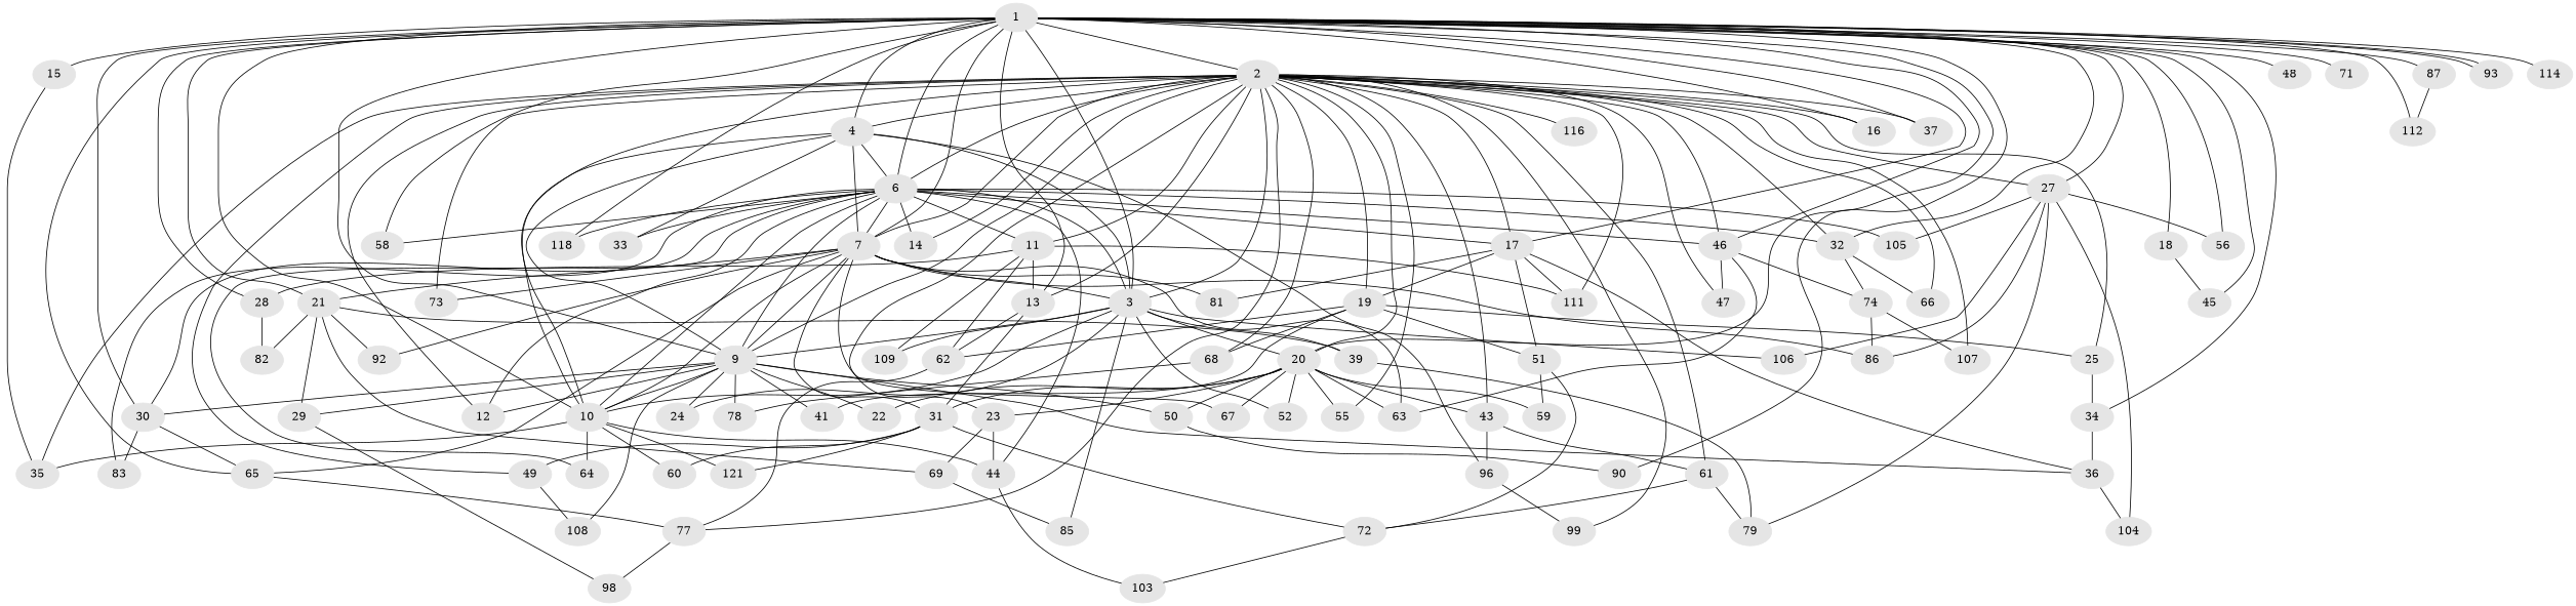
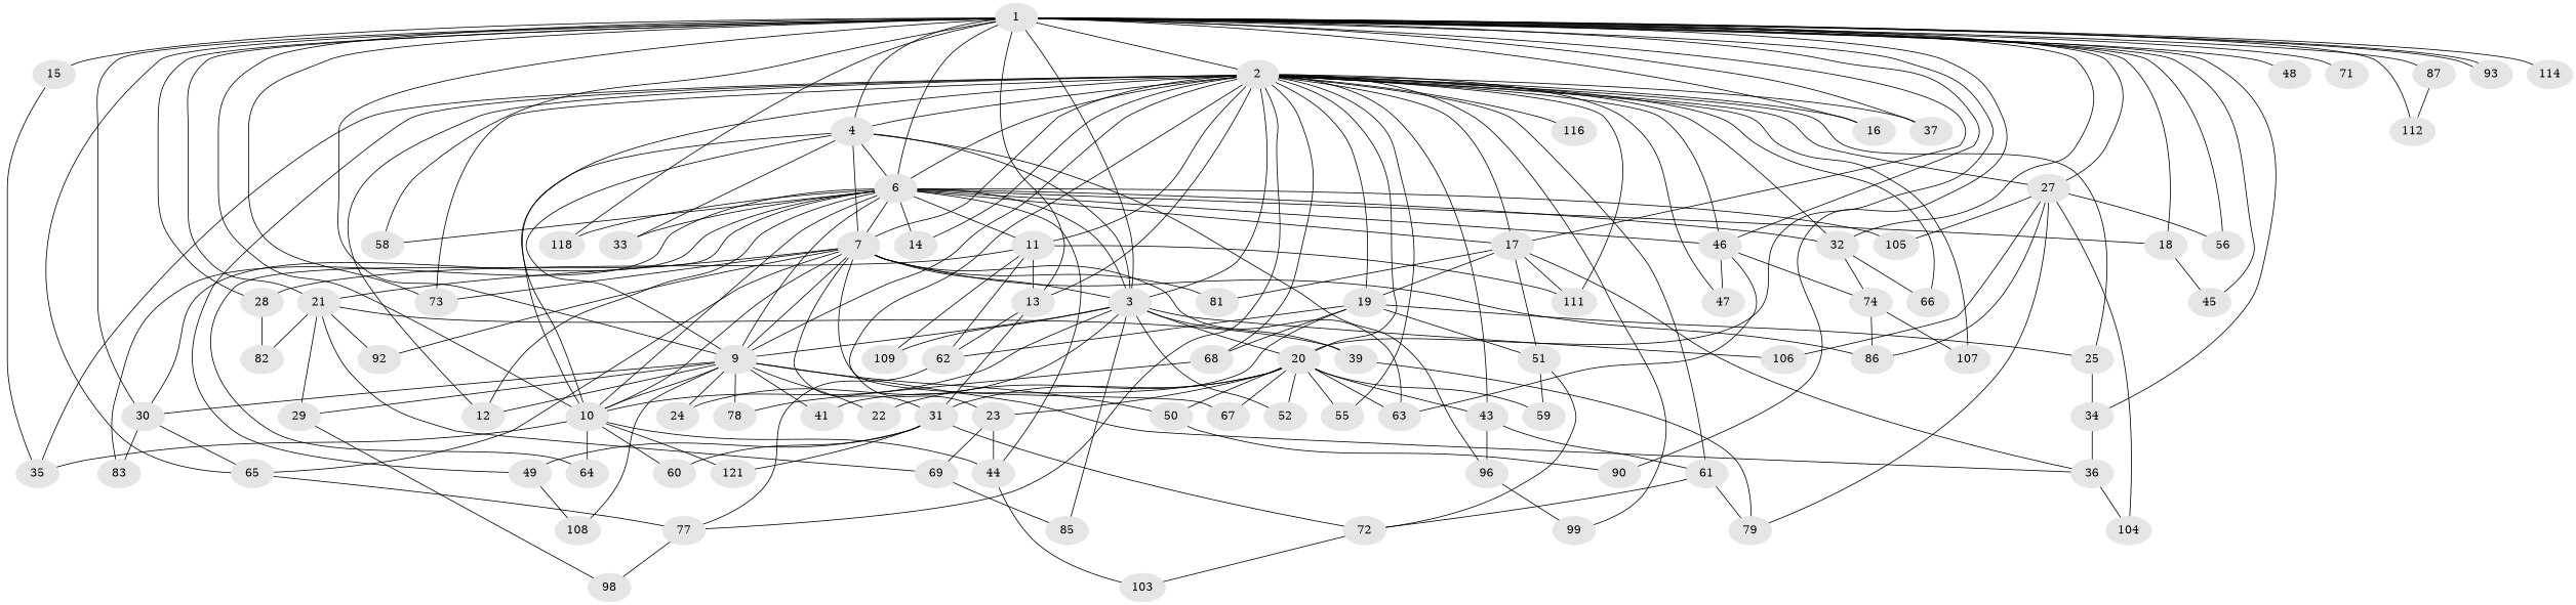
  graph {
    node [color=gray90 style=filled]
    1 [super="+5"]
    2 [super="+3"]
    4
    6 [super="+117"]
    7 [super="+120"]
    n6 [label=3 super="+38"]
    9 [super="+57"]
    10 [super="+102"]
    13 [super="+95"]
    15 [super="+80"]
    16
    17 [super="+26"]
    18
    20 [super="+100"]
    21 [super="+70"]
    27 [super="+88"]
    28
    30 [super="+42"]
    32 [super="+40"]
    34
    37
    45
    46 [super="+54"]
    48
    56
    58
    65 [super="+77"]
    71
    87
    90
    93
    112
    114
    118
    11 [super="+115"]
    12 [super="+119"]
    14
    19 [super="+113"]
    23
    25
    35
    43
    47 [super="+91"]
    49
    55
    61
    66
    68
    73
    n50 [label=77 super="+97"]
    99
    107
    111
    116
    33
    96
    44
    64
    83
    105
    31 [super="+53"]
    63 [super="+101"]
    67
    81
    86 [super="+94"]
    92
    24
    39
    52
    85
    106
    109
    22
    29
    36 [super="+89"]
    41
    50
    78
    108
    60
    121
    62 [super="+76"]
    51
    59
    69
    82
    79 [super="+84"]
    104
    74
    72 [super="+110"]
    98
    103
    1 -- 2 [weight=4]
    1 -- 4 [weight=2]
    1 -- 6 [weight=2]
-   1 -- 7 [weight=3]
+   1 -- 73 [weight=3]
    1 -- n6 [weight=2]
    1 -- 9 [weight=3]
    1 -- 10 [weight=2]
    1 -- 13
    1 -- 15 [weight=2]
    1 -- 16
    1 -- 17
    1 -- 18
    1 -- 20
    1 -- 21 [weight=2]
    1 -- 27 [weight=2]
    1 -- 28
    1 -- 30
    1 -- 32
    1 -- 34
    1 -- 37
    1 -- 45
    1 -- 46
    1 -- 48
    1 -- 56
    1 -- 58
    1 -- 65
    1 -- 71
    1 -- 87 [weight=2]
    1 -- 90
    1 -- 93
    1 -- 93
    1 -- 112
    1 -- 114 [weight=2]
    1 -- 118
    2 -- 4 [weight=2]
    2 -- 6 [weight=2]
    2 -- 7 [weight=2]
    2 -- n6 [weight=2]
    2 -- 9 [weight=2]
    2 -- 10 [weight=2]
    2 -- 13
    2 -- 16
    2 -- 17
    2 -- 20
    2 -- 27
    2 -- 32
    2 -- 37
    2 -- 46
    2 -- 11
    2 -- 12
    2 -- 14
    2 -- 19
    2 -- 23
    2 -- 25
    2 -- 35
    2 -- 43
    2 -- 47
    2 -- 49
    2 -- 55
    2 -- 61
    2 -- 66
    2 -- 68
    2 -- 73
    2 -- n50
    2 -- 99
    2 -- 107
    2 -- 111
    2 -- 116 [weight=2]
    4 -- 6 [weight=2]
    4 -- 7
    4 -- n6
    4 -- 9
    4 -- 10
    4 -- 33
    4 -- 96
    6 -- 7
    6 -- n6
    6 -- 9
    6 -- 10
    6 -- 17
+   6 -- 18
    6 -- 30
    6 -- 32
    6 -- 46
    6 -- 58
    6 -- 118
    6 -- 11
    6 -- 12
    6 -- 14
    6 -- 33
    6 -- 44
    6 -- 64
    6 -- 83
    6 -- 105
    7 -- n6
    7 -- 9
    7 -- 10
    7 -- 21
    7 -- 65
    7 -- 73
    7 -- 31
    7 -- 63
    7 -- 67
    7 -- 81
    7 -- 86
    7 -- 92
    n6 -- 9 [weight=2]
    n6 -- 10
    n6 -- 20
    n6 -- 24
    n6 -- 39
    n6 -- 52
    n6 -- 85
    n6 -- 106
    n6 -- 109
    9 -- 10
    9 -- 30
    9 -- 12
    9 -- 24
    9 -- 22
    9 -- 29
    9 -- 36
    9 -- 41
    9 -- 50
    9 -- 78
    9 -- 108
    10 -- 35
    10 -- 44
    10 -- 64
    10 -- 60
    10 -- 121
    13 -- 31
    13 -- 62
    15 -- 35
    17 -- 19
    17 -- 111
    17 -- 81
    17 -- 36
    17 -- 51
    18 -- 45
    20 -- 23
    20 -- 43
    20 -- 55
    20 -- 31
    20 -- 63
    20 -- 67
    20 -- 52
    20 -- 22
    20 -- 50
    20 -- 59
    21 -- 92
    21 -- 39
    21 -- 29
    21 -- 69
    21 -- 82
    27 -- 56
    27 -- 105
    27 -- 86
    27 -- 106
    27 -- 79
    27 -- 104
    28 -- 82
    30 -- 65
    30 -- 83
    32 -- 66
    32 -- 74
    34 -- 36
    46 -- 47 [weight=2]
    46 -- 63
    46 -- 74
    65 -- n50
    87 -- 112
    11 -- 13
    11 -- 28
    11 -- 111
    11 -- 109
    11 -- 62
    19 -- 25
    19 -- 68
    19 -- 41
    19 -- 62 [weight=2]
    19 -- 51
    23 -- 44
    23 -- 69
    25 -- 34
    43 -- 61
    43 -- 96
    49 -- 108
    61 -- 79
    61 -- 72
    68 -- 78
    n50 -- 98
    96 -- 99
    44 -- 103
    31 -- 49
    31 -- 60
    31 -- 121
    31 -- 72
    39 -- 79
    29 -- 98
    36 -- 104
    50 -- 90
    62 -- n50
    51 -- 59
    51 -- 72
    69 -- 85
    74 -- 107
    74 -- 86
    72 -- 103
  }
